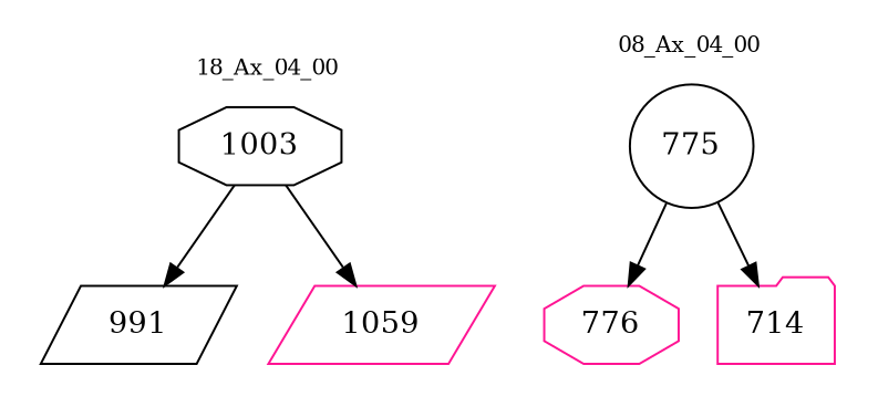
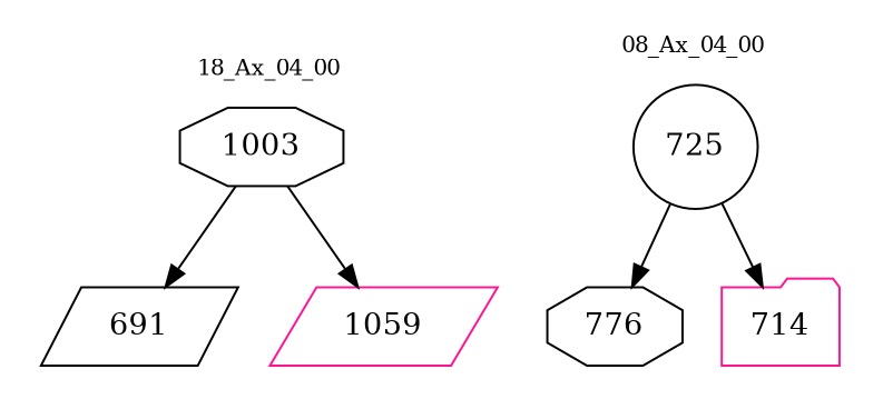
  digraph {
    node [color=black shape=octagon]
    edge [color=black]
    n1 [label=1003]
-   n2 [label=991 shape=parallelogram]
+   n2 [label=691 shape=parallelogram]
    n3 [color=deeppink label=1059 shape=parallelogram]
-   n4 [label=775 shape=circle]
-   n5 [color=deeppink label=776]
+   n4 [label=725 shape=circle]
+   n5 [label=776]
    n6 [color=deeppink label=714 shape=folder]
    subgraph cluster_1 {
      color=white
      fontsize=10
      label="18_Ax_04_00"
      n1
      n2
      n3
    }
    subgraph cluster_2 {
      color=white
      fontsize=10
      label="08_Ax_04_00"
      n4
      n5
      n6
    }
    n1 -> n2
    n1 -> n3
    n4 -> n5
    n4 -> n6
  }
